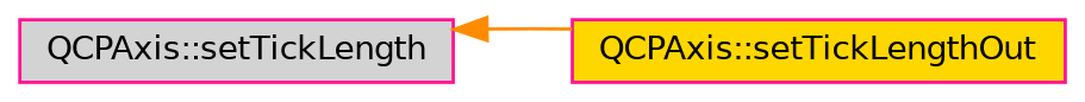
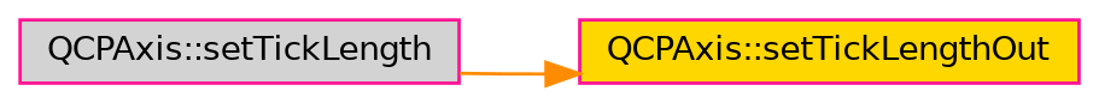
  digraph {
    rankdir=RL
    node [color=deeppink fontname=Helvetica fontsize=10 shape=box style=filled]
    n1 [fillcolor=gold fontcolor=black height=0.2 label="QCPAxis::setTickLengthOut" width=0.4]
    n2 [fillcolor=lightgrey height=0.2 label="QCPAxis::setTickLength" width=0.4]
-   n2 -> n1 [color=darkorange dir=back fontname=Helvetica fontsize=10 labelfontname=Helvetica labelfontsize=10 style=solid]
+   n1 -> n2 [color=darkorange dir=back fontname=Helvetica fontsize=10 labelfontname=Helvetica labelfontsize=10 style=solid]
  }
